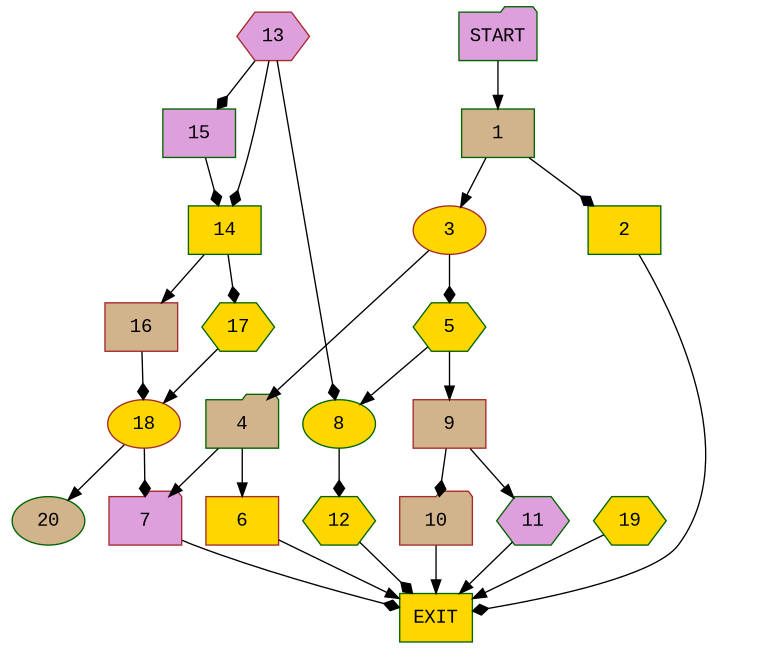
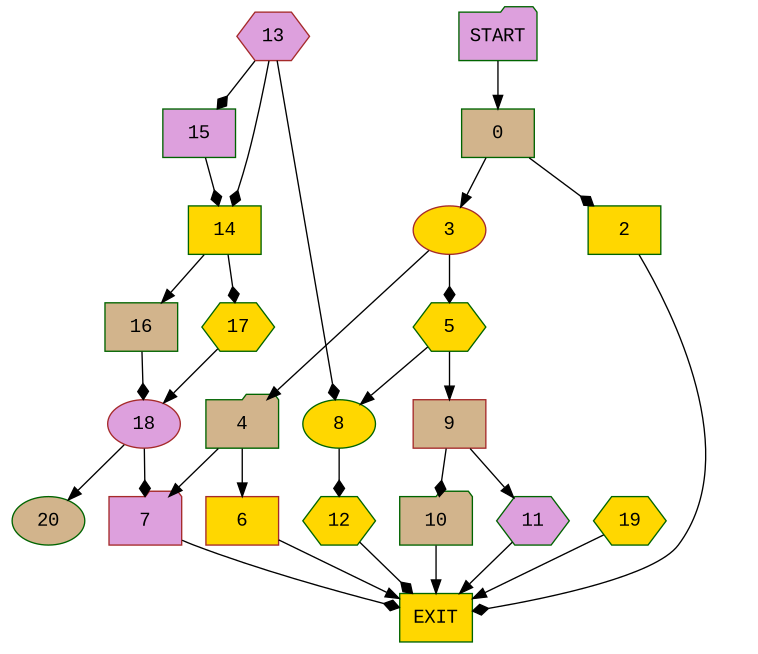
  digraph {
    fontname="Liberation Mono"
    node [color=darkgreen fillcolor=gold fontname="Liberation Mono" shape=box style=filled]
    edge [arrowhead=normal fontname="Liberation Mono"]
    n1 [fillcolor=plum label=START shape=folder]
-   1 [fillcolor=tan]
+   1 [fillcolor=tan label=0]
    2
    3 [color=brown shape=ellipse]
    n5 [label=EXIT]
    4 [fillcolor=tan shape=folder]
    5 [shape=hexagon]
    6 [color=brown]
    7 [color=brown fillcolor=plum shape=folder]
    8 [shape=ellipse]
    9 [color=brown fillcolor=tan]
    12 [shape=hexagon]
-   10 [color=brown fillcolor=tan shape=folder]
+   10 [fillcolor=tan shape=folder]
    11 [fillcolor=plum shape=hexagon]
    13 [color=brown fillcolor=plum shape=hexagon]
    14
    15 [fillcolor=plum]
-   16 [color=brown fillcolor=tan]
+   16 [fillcolor=tan]
    17 [shape=hexagon]
-   18 [color=brown shape=ellipse]
+   18 [color=brown fillcolor=plum shape=ellipse]
    20 [fillcolor=tan shape=ellipse]
    19 [shape=hexagon]
    n1 -> 1
    1 -> 2 [arrowhead=diamond]
    1 -> 3
    2 -> n5 [arrowhead=diamond]
    3 -> 4
    3 -> 5 [arrowhead=diamond]
    4 -> 6
    4 -> 7
    5 -> 8
    5 -> 9
    6 -> n5
    7 -> n5 [arrowhead=diamond]
    8 -> 12 [arrowhead=diamond]
    9 -> 10 [arrowhead=diamond]
    9 -> 11
    12 -> n5 [arrowhead=diamond]
    10 -> n5
    11 -> n5
    13 -> 8 [arrowhead=diamond]
    13 -> 14 [arrowhead=diamond]
    13 -> 15 [arrowhead=diamond]
    14 -> 16
    14 -> 17 [arrowhead=diamond]
    15 -> 14 [arrowhead=diamond]
    16 -> 18 [arrowhead=diamond]
    17 -> 18
    18 -> 7 [arrowhead=diamond]
    18 -> 20
    19 -> n5
  }
